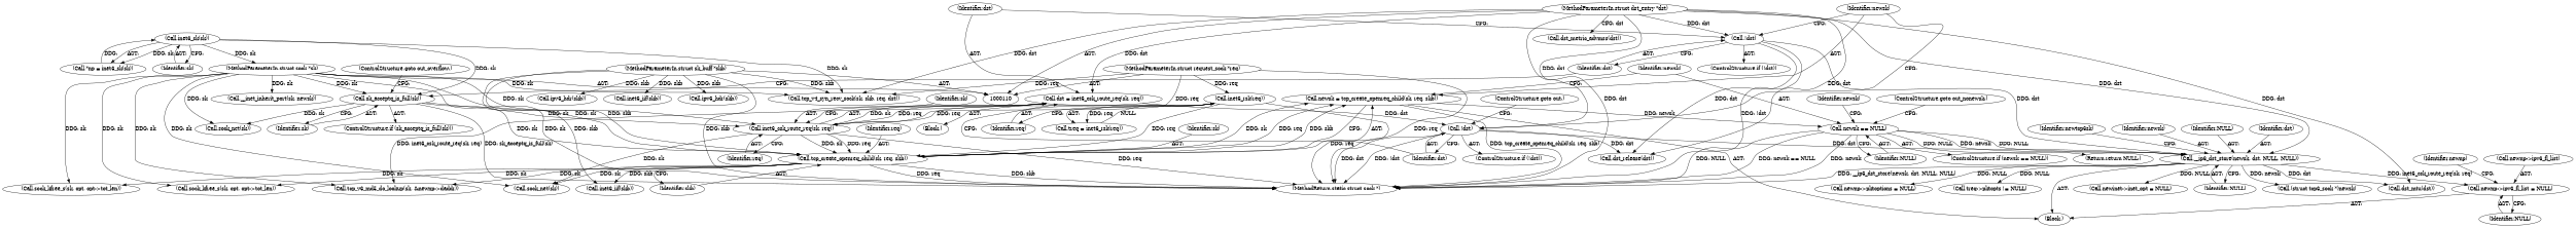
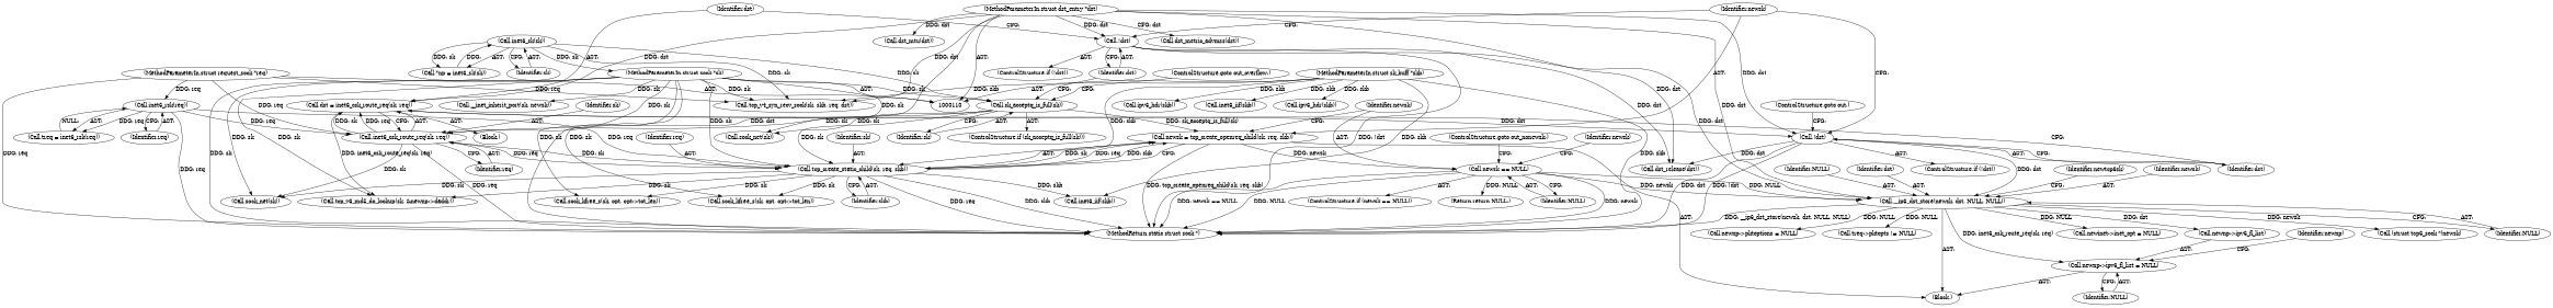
  digraph {
    n1 [label="(Call,newnp->ipv6_fl_list = NULL)"]
    n2 [label="(Block,)"]
    n3 [label="(Identifier,NULL)"]
    n4 [label="(MethodReturn,static struct sock *)"]
    n5 [label="(Call,__ip6_dst_store(newsk, dst, NULL, NULL))"]
    n6 [label="(Call,newinet->inet_opt = NULL)"]
    n7 [label="(Call,(struct tcp6_sock *)newsk)"]
    n8 [label="(Identifier,NULL)"]
    n9 [label="(Call,dst_mtu(dst))"]
    n10 [label="(Call,newnp->pktoptions = NULL)"]
    n11 [label="(Call,treq->pktopts != NULL)"]
    n12 [label="(Call,newsk == NULL)"]
    n13 [label="(Identifier,NULL)"]
    n14 [label="(ControlStructure,if (newsk == NULL))"]
    n15 [label="(Return,return NULL;)"]
    n16 [label="(Call,newsk = tcp_create_openreq_child(sk, req, skb))"]
-   n17 [label="(Call,tcp_create_openreq_child(sk, req, skb))"]
+   n17 [label="(Call,tcp_create_static_child(sk, req, skb))"]
    n18 [label="(Call,tcp_v6_md5_do_lookup(sk, &newnp->daddr))"]
    n19 [label="(Call,sock_kfree_s(sk, opt, opt->tot_len))"]
    n20 [label="(Call,inet6_iif(skb))"]
    n21 [label="(Identifier,skb)"]
    n22 [label="(Call,sock_net(sk))"]
    n23 [label="(Call,sock_kfree_s(sk, opt, opt->tot_len))"]
    n24 [label="(Call,sk_acceptq_is_full(sk))"]
    n25 [label="(Call,inet6_csk_route_req(sk, req))"]
    n26 [label="(Identifier,sk)"]
    n27 [label="(Call,sock_net(sk))"]
    n28 [label="(ControlStructure,if (sk_acceptq_is_full(sk)))"]
    n29 [label="(Call,dst = inet6_csk_route_req(sk, req))"]
    n30 [label="(Identifier,req)"]
    n31 [label="(Call,inet6_sk(sk))"]
    n32 [label="(Call,*np = inet6_sk(sk))"]
    n33 [label="(Identifier,sk)"]
    n34 [label="(Call,tcp_v4_syn_recv_sock(sk, skb, req, dst))"]
    n35 [label="(MethodParameterIn,struct sock *sk)"]
    n36 [label="(Call,__inet_inherit_port(sk, newsk))"]
    1000110
    n38 [label="(Call,!dst)"]
    n39 [label="(Block,)"]
    n40 [label="(Call,inet6_rsk(req))"]
    n41 [label="(Call,treq = inet6_rsk(req))"]
    n42 [label="(Identifier,req)"]
    n43 [label="(MethodParameterIn,struct request_sock *req)"]
    n44 [label="(MethodParameterIn,struct sk_buff *skb)"]
    n45 [label="(Call,inet6_iif(skb))"]
    n46 [label="(Call,ipv6_hdr(skb))"]
    n47 [label="(Call,ipv6_hdr(skb))"]
    n48 [label="(ControlStructure,if (!dst))"]
    n49 [label="(Identifier,dst)"]
    n50 [label="(Call,dst_release(dst))"]
    n51 [label="(MethodParameterIn,struct dst_entry *dst)"]
    n52 [label="(Call,!dst)"]
    n53 [label="(Call,dst_metric_advmss(dst))"]
    n54 [label="(ControlStructure,if (!dst))"]
    n55 [label="(Identifier,dst)"]
    n56 [label="(Identifier,sk)"]
    n57 [label="(Identifier,newtcp6sk)"]
    n58 [label="(Identifier,newsk)"]
    n59 [label="(Identifier,sk)"]
    n60 [label="(ControlStructure,goto out;)"]
    n61 [label="(Identifier,newsk)"]
    n62 [label="(Call,newnp->ipv6_fl_list)"]
    n63 [label="(ControlStructure,goto out_nonewsk;)"]
    n64 [label="(Identifier,NULL)"]
    n65 [label="(Identifier,dst)"]
    n66 [label="(Identifier,dst)"]
    n67 [label="(Identifier,newnp)"]
    n68 [label="(ControlStructure,goto out_overflow;)"]
    n69 [label="(Identifier,newsk)"]
    n70 [label="(Identifier,req)"]
    n71 [label="(Identifier,newsk)"]
    n1 -> n2 [label="AST: "]
    n1 -> n3 [label="CFG: "]
    n3 -> n1 [label="AST: "]
    n5 -> n1 [label="DDG: inet6_csk_route_req(sk, req)"]
    n5 -> n2 [label="AST: "]
    n5 -> n4 [label="DDG: __ip6_dst_store(newsk, dst, NULL, NULL)"]
    n5 -> n6 [label="DDG: NULL"]
    n5 -> n7 [label="DDG: newsk"]
    n5 -> n8 [label="CFG: "]
-   n5 -> n9 [label="DDG: dst"]
+   n5 -> n62 [label="DDG: dst"]
    n5 -> n10 [label="DDG: NULL"]
    n5 -> n11 [label="DDG: NULL"]
    n8 -> n5 [label="AST: "]
    n12 -> n4 [label="DDG: NULL"]
    n12 -> n4 [label="DDG: newsk"]
    n12 -> n4 [label="DDG: newsk == NULL"]
    n12 -> n5 [label="DDG: newsk"]
    n12 -> n5 [label="DDG: NULL"]
    n12 -> n13 [label="CFG: "]
    n12 -> n14 [label="AST: "]
    n12 -> n15 [label="DDG: NULL"]
    n13 -> n12 [label="AST: "]
    n16 -> n2 [label="AST: "]
    n16 -> n4 [label="DDG: tcp_create_openreq_child(sk, req, skb)"]
    n16 -> n12 [label="DDG: newsk"]
    n16 -> n17 [label="CFG: "]
    n17 -> n4 [label="DDG: req"]
    n17 -> n4 [label="DDG: skb"]
    n17 -> n16 [label="AST: "]
    n17 -> n16 [label="DDG: sk"]
    n17 -> n16 [label="DDG: req"]
    n17 -> n16 [label="DDG: skb"]
    n17 -> n18 [label="DDG: sk"]
    n17 -> n19 [label="DDG: sk"]
    n17 -> n20 [label="DDG: skb"]
    n17 -> n21 [label="CFG: "]
    n17 -> n22 [label="DDG: sk"]
    n17 -> n23 [label="DDG: sk"]
    n21 -> n17 [label="AST: "]
-   n24 -> n4 [label="DDG: sk_acceptq_is_full(sk)"]
+   n24 -> n16 [label="DDG: sk_acceptq_is_full(sk)"]
    n24 -> n17 [label="DDG: sk"]
    n24 -> n25 [label="DDG: sk"]
    n24 -> n26 [label="CFG: "]
    n24 -> n27 [label="DDG: sk"]
    n24 -> n28 [label="AST: "]
    n25 -> n4 [label="DDG: req"]
    n25 -> n17 [label="DDG: sk"]
    n25 -> n17 [label="DDG: req"]
    n25 -> n22 [label="DDG: sk"]
    n25 -> n29 [label="AST: "]
    n25 -> n29 [label="DDG: sk"]
    n25 -> n29 [label="DDG: req"]
    n25 -> n30 [label="CFG: "]
    n26 -> n24 [label="AST: "]
    n29 -> n18 [label="DDG: inet6_csk_route_req(sk, req)"]
    n29 -> n25 [label="CFG: "]
    n29 -> n38 [label="DDG: dst"]
    n29 -> n39 [label="AST: "]
    n30 -> n25 [label="AST: "]
    n31 -> n24 [label="DDG: sk"]
    n31 -> n32 [label="AST: "]
    n31 -> n32 [label="DDG: sk"]
    n31 -> n33 [label="CFG: "]
    n31 -> n34 [label="DDG: sk"]
    n31 -> n35 [label="DDG: sk"]
    n32 -> n31 [label="DDG: "]
    n33 -> n31 [label="AST: "]
    n35 -> n4 [label="DDG: sk"]
    n35 -> n17 [label="DDG: sk"]
    n35 -> n18 [label="DDG: sk"]
    n35 -> n19 [label="DDG: sk"]
    n35 -> n22 [label="DDG: sk"]
    n35 -> n23 [label="DDG: sk"]
    n35 -> n24 [label="DDG: sk"]
    n35 -> n25 [label="DDG: sk"]
    n35 -> n27 [label="DDG: sk"]
    n35 -> n34 [label="DDG: sk"]
    n35 -> n36 [label="DDG: sk"]
    n35 -> 1000110 [label="AST: "]
    n38 -> n4 [label="DDG: dst"]
    n38 -> n4 [label="DDG: !dst"]
    n38 -> n5 [label="DDG: dst"]
    n38 -> n48 [label="AST: "]
    n38 -> n49 [label="CFG: "]
    n38 -> n50 [label="DDG: dst"]
    n40 -> n4 [label="DDG: req"]
    n40 -> n17 [label="DDG: req"]
    n40 -> n25 [label="DDG: req"]
    n40 -> n41 [label="AST: "]
    n40 -> n41 [label="DDG: req"]
    n40 -> n42 [label="CFG: "]
    n41 -> n40 [label="NULL: "]
    n42 -> n40 [label="AST: "]
    n43 -> n4 [label="DDG: req"]
    n43 -> n25 [label="DDG: req"]
    n43 -> n34 [label="DDG: req"]
    n43 -> 1000110 [label="AST: "]
    n43 -> n40 [label="DDG: req"]
    n44 -> n4 [label="DDG: skb"]
    n44 -> n17 [label="DDG: skb"]
    n44 -> n20 [label="DDG: skb"]
    n44 -> n34 [label="DDG: skb"]
    n44 -> 1000110 [label="AST: "]
    n44 -> n45 [label="DDG: skb"]
    n44 -> n46 [label="DDG: skb"]
    n44 -> n47 [label="DDG: skb"]
    n49 -> n29 [label="CFG: "]
    n49 -> n38 [label="AST: "]
    n51 -> n4 [label="DDG: dst"]
    n51 -> n5 [label="DDG: dst"]
    n51 -> n9 [label="DDG: dst"]
    n51 -> n29 [label="DDG: dst"]
    n51 -> n34 [label="DDG: dst"]
    n51 -> 1000110 [label="AST: "]
    n51 -> n38 [label="DDG: dst"]
    n51 -> n50 [label="DDG: dst"]
    n51 -> n52 [label="DDG: dst"]
    n51 -> n53 [label="CFG: dst"]
    n52 -> n4 [label="DDG: !dst"]
    n52 -> n5 [label="DDG: dst"]
    n52 -> n50 [label="DDG: dst"]
    n52 -> n54 [label="AST: "]
    n52 -> n55 [label="CFG: "]
    n55 -> n24 [label="CFG: "]
    n55 -> n52 [label="AST: "]
    n56 -> n17 [label="AST: "]
    n57 -> n5 [label="CFG: "]
    n58 -> n16 [label="AST: "]
    n58 -> n38 [label="CFG: "]
    n58 -> n52 [label="CFG: "]
    n59 -> n25 [label="AST: "]
    n60 -> n38 [label="CFG: "]
    n61 -> n5 [label="AST: "]
    n62 -> n1 [label="AST: "]
    n63 -> n12 [label="CFG: "]
    n64 -> n5 [label="AST: "]
    n65 -> n29 [label="AST: "]
    n65 -> n52 [label="CFG: "]
    n66 -> n5 [label="AST: "]
    n67 -> n1 [label="CFG: "]
    n68 -> n24 [label="CFG: "]
    n69 -> n12 [label="CFG: "]
    n70 -> n17 [label="AST: "]
    n71 -> n12 [label="AST: "]
    n71 -> n16 [label="CFG: "]
  }
